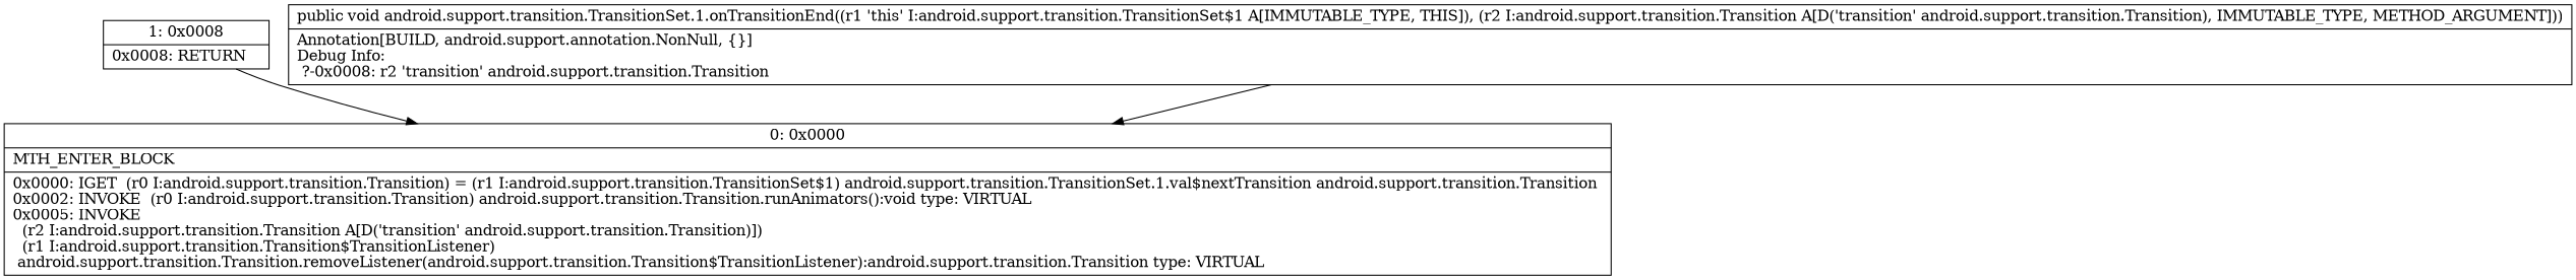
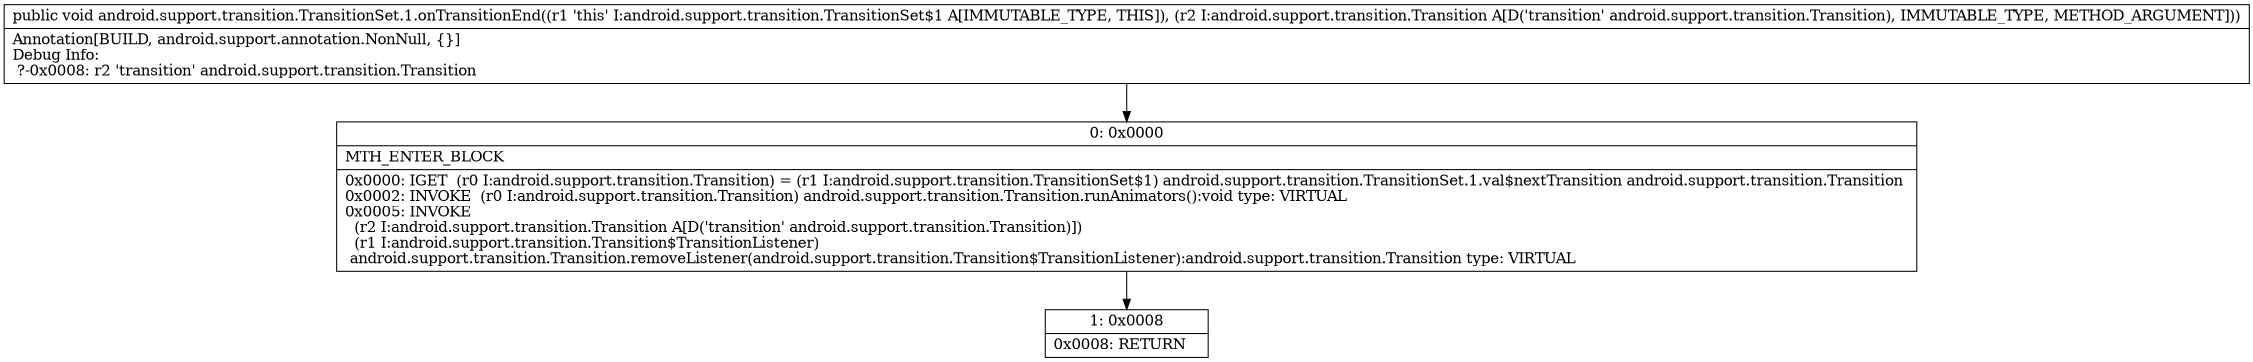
  digraph {
    node [shape=record]
    n1 [label="{0\:\ 0x0000|MTH_ENTER_BLOCK\l|0x0000: IGET  (r0 I:android.support.transition.Transition) = (r1 I:android.support.transition.TransitionSet$1) android.support.transition.TransitionSet.1.val$nextTransition android.support.transition.Transition \l0x0002: INVOKE  (r0 I:android.support.transition.Transition) android.support.transition.Transition.runAnimators():void type: VIRTUAL \l0x0005: INVOKE  \l  (r2 I:android.support.transition.Transition A[D('transition' android.support.transition.Transition)])\l  (r1 I:android.support.transition.Transition$TransitionListener)\l android.support.transition.Transition.removeListener(android.support.transition.Transition$TransitionListener):android.support.transition.Transition type: VIRTUAL \l}"]
    n2 [label="{1\:\ 0x0008|0x0008: RETURN   \l}"]
    n3 [label="{public void android.support.transition.TransitionSet.1.onTransitionEnd((r1 'this' I:android.support.transition.TransitionSet$1 A[IMMUTABLE_TYPE, THIS]), (r2 I:android.support.transition.Transition A[D('transition' android.support.transition.Transition), IMMUTABLE_TYPE, METHOD_ARGUMENT]))  | Annotation[BUILD, android.support.annotation.NonNull, \{\}]\lDebug Info:\l  ?\-0x0008: r2 'transition' android.support.transition.Transition\l}"]
-   n2 -> n1
+   n1 -> n2
    n3 -> n1
  }
